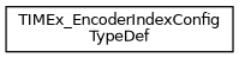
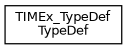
  digraph {
    rankdir=TB
-   n1 [color=black fillcolor=white fontname=Helvetica fontsize=10 height=0.2 label="TIMEx_EncoderIndexConfig\lTypeDef" shape=record style=filled width=0.4]
+   n1 [color=black fillcolor=white fontname=Helvetica fontsize=10 height=0.2 label="TIMEx_TypeDef\lTypeDef" shape=record style=filled width=0.4]
  }
